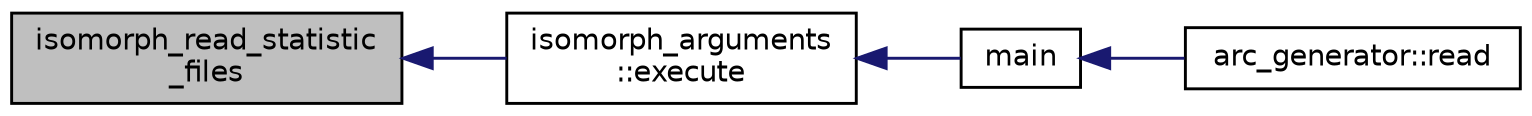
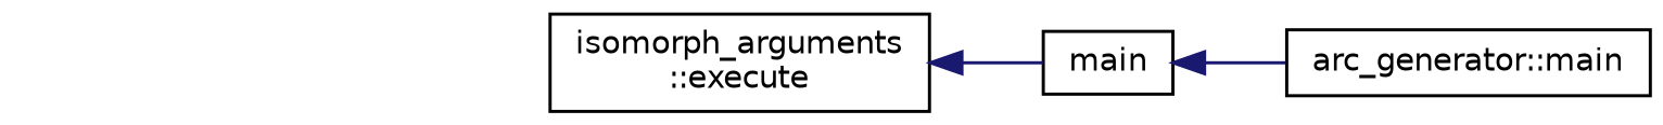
  digraph {
    rankdir=LR
    node [color=black fillcolor=white fontname=Helvetica fontsize=10 shape=record style=filled]
    edge [color=midnightblue dir=back fontname=Helvetica fontsize=10 labelfontname=Helvetica labelfontsize=10 style=solid]
-   n1 [fillcolor=grey75 fontcolor=black height=0.2 label="isomorph_read_statistic\l_files" width=0.4]
    n2 [height=0.2 label="isomorph_arguments\l::execute" width=0.4]
    n3 [height=0.2 label=main width=0.4]
-   n4 [height=0.2 label="arc_generator::read" width=0.4]
-   n1 -> n2
+   n4 [height=0.2 label="arc_generator::main" width=0.4]
    n2 -> n3
    n3 -> n4
  }
